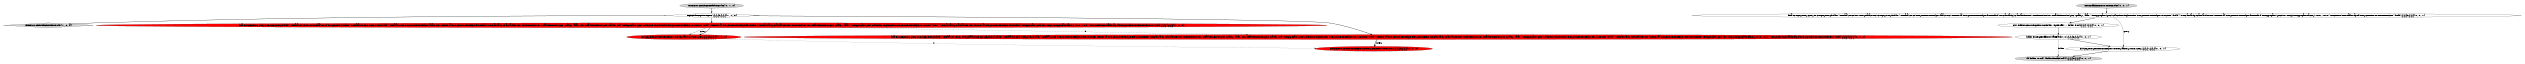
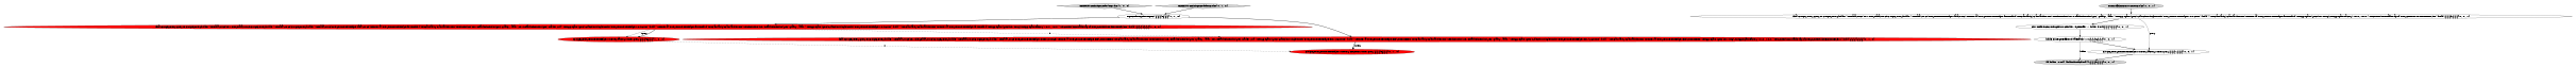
  digraph {
    node [fillcolor=white shape=ellipse style=filled]
    edge [style=bold]
    n1 [fillcolor=lightgray label="testResourceLimitExceededOnBroker['1', '0', '0']" shape=diamond]
-   n2 [label="expectedException.expect()@@@3@@@['1', '1', '0']" shape=diamond]
+   n2 [label="expectedException.expect()@@@3@@@['1', '1', '0']"]
    n3 [fillcolor=red label="final GroupByQuery query = GroupByQuery.builder().setDataSource(new QueryDataSource(GroupByQuery.builder().setDataSource(GroupByQuery.builder().setDataSource(QueryRunnerTestHelper.dataSource).setInterval(QueryRunnerTestHelper.firstToThird).setGranularity(Granularities.ALL).setDimensions(new DefaultDimensionSpec(\"quality\",\"alias\"),new DefaultDimensionSpec(\"market\",null)).setAggregatorSpecs(Collections.singletonList(QueryRunnerTestHelper.rowsCount)).build()).setInterval(QueryRunnerTestHelper.firstToThird).setGranularity(Granularities.ALL).setDimensions(new DefaultDimensionSpec(\"quality\",\"alias\")).setAggregatorSpecs(Collections.singletonList(QueryRunnerTestHelper.rowsCount)).build())).setGranularity(Granularities.ALL).setInterval(QueryRunnerTestHelper.firstToThird).setAggregatorSpecs(new LongSumAggregatorFactory(\"rows\",\"rows\")).setContext(ImmutableMap.of(QueryContexts.TIMEOUT_KEY,500)).build()@@@4@@@['1', '0', '0']"]
    n4 [fillcolor=red label="final GroupByQuery query = GroupByQuery.builder().setDataSource(new QueryDataSource(GroupByQuery.builder().setDataSource(GroupByQuery.builder().setDataSource(QueryRunnerTestHelper.DATA_SOURCE).setInterval(QueryRunnerTestHelper.FIRST_TO_THIRD).setGranularity(Granularities.ALL).setDimensions(new DefaultDimensionSpec(\"quality\",\"alias\"),new DefaultDimensionSpec(\"market\",null)).setAggregatorSpecs(Collections.singletonList(QueryRunnerTestHelper.ROWS_COUNT)).build()).setInterval(QueryRunnerTestHelper.FIRST_TO_THIRD).setGranularity(Granularities.ALL).setDimensions(new DefaultDimensionSpec(\"quality\",\"alias\")).setAggregatorSpecs(Collections.singletonList(QueryRunnerTestHelper.ROWS_COUNT)).build())).setGranularity(Granularities.ALL).setInterval(QueryRunnerTestHelper.FIRST_TO_THIRD).setAggregatorSpecs(new LongSumAggregatorFactory(\"rows\",\"rows\")).setContext(ImmutableMap.of(QueryContexts.TIMEOUT_KEY,500)).build()@@@4@@@['0', '1', '0']"]
    n5 [label="final GroupByQuery query = GroupByQuery.builder().setDataSource(new QueryDataSource(GroupByQuery.builder().setDataSource(QueryRunnerTestHelper.dataSource).setInterval(QueryRunnerTestHelper.firstToThird).setGranularity(Granularities.ALL).setDimensions(new DefaultDimensionSpec(\"quality\",\"alias\")).setAggregatorSpecs(Collections.singletonList(QueryRunnerTestHelper.rowsCount)).build())).setGranularity(Granularities.ALL).setInterval(QueryRunnerTestHelper.firstToThird).setAggregatorSpecs(new LongSumAggregatorFactory(\"rows\",\"rows\")).setContext(ImmutableMap.of(QueryContexts.TIMEOUT_KEY,500)).build()@@@3@@@['0', '0', '1']"]
    n6 [label="List<ReferenceCountingResourceHolder<ByteBuffer>> holder = null@@@4@@@['0', '0', '1']"]
    n7 [label="GroupByQueryRunnerTestHelper.runQuery(factory,runner,query)@@@7@@@['0', '0', '1']"]
    n8 [label="holder = mergeBufferPool.takeBatch(1,10)@@@6@@@['0', '0', '1']"]
    n9 [fillcolor=lightgray label="{if (holder != null) {holder.forEach(null)}}@@@9@@@['0', '0', '1']"]
    n10 [fillcolor=red label="GroupByQueryRunnerTestHelper.runQuery(factory,runner,query)@@@5@@@['1', '0', '0']"]
    n11 [fillcolor=red label="GroupByQueryRunnerTestHelper.runQuery(FACTORY,runner,query)@@@5@@@['0', '1', '0']"]
-   n12 [fillcolor=lightgray label="testResourceLimitExceededOnBroker['0', '1', '0']"]
+   n12 [fillcolor=lightgray label="testResourceLimitExceededOnBroker['0', '1', '0']" shape=diamond]
    n13 [fillcolor=lightgray label="testInsufficientResourcesOnBroker['0', '0', '1']"]
-   n2 -> n1
+   n1 -> n2
    n2 -> n3
    n2 -> n4
    n3 -> n4 [label=0 style=dashed]
    n3 -> n10 [label=query style=solid]
    n3 -> n10
    n4 -> n11 [label=query style=solid]
    n4 -> n11
    n5 -> n6
    n5 -> n7 [label=query style=solid]
    n6 -> n8
    n7 -> n9
    n8 -> n7
    n8 -> n9 [label=holder style=solid]
    n10 -> n11 [label=0 style=dashed]
    n12 -> n2
    n13 -> n5
  }
